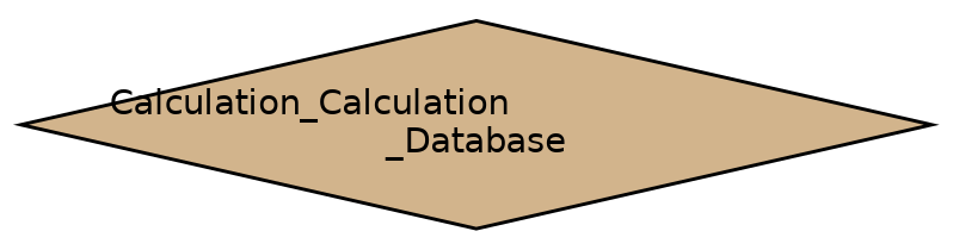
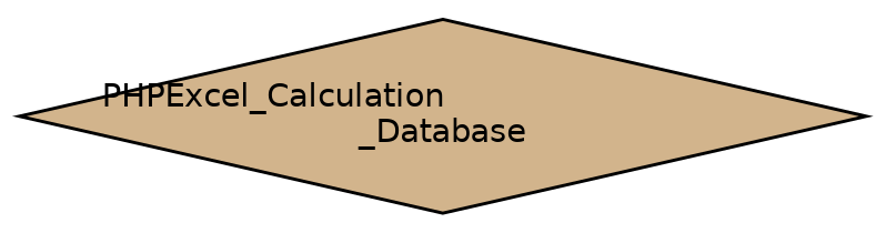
  digraph {
    rankdir=LR
-   n1 [color=black fillcolor=tan fontname=Helvetica fontsize=10 height=0.2 label="Calculation_Calculation\l_Database" shape=diamond style=filled width=0.4]
+   n1 [color=black fillcolor=tan fontname=Helvetica fontsize=10 height=0.2 label="PHPExcel_Calculation\l_Database" shape=diamond style=filled width=0.4]
  }
